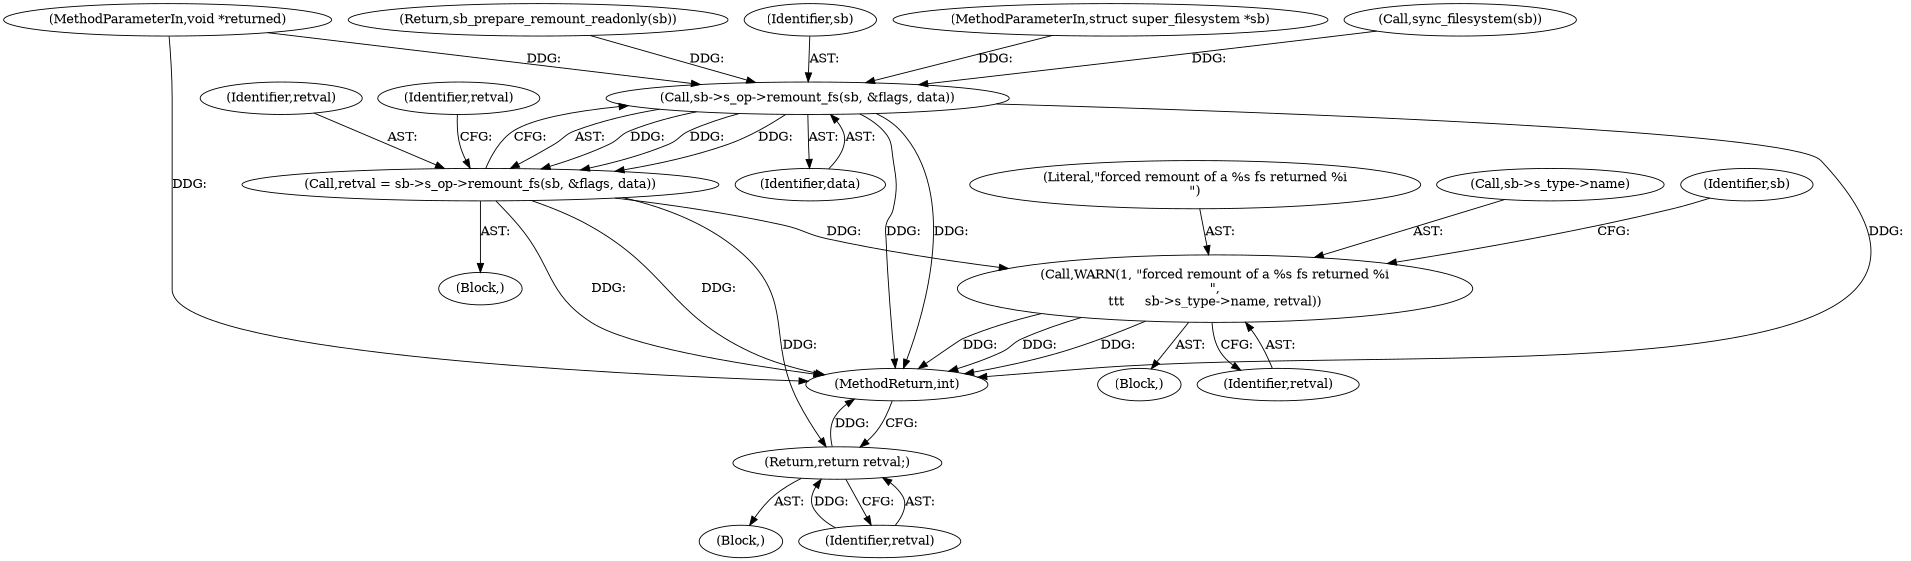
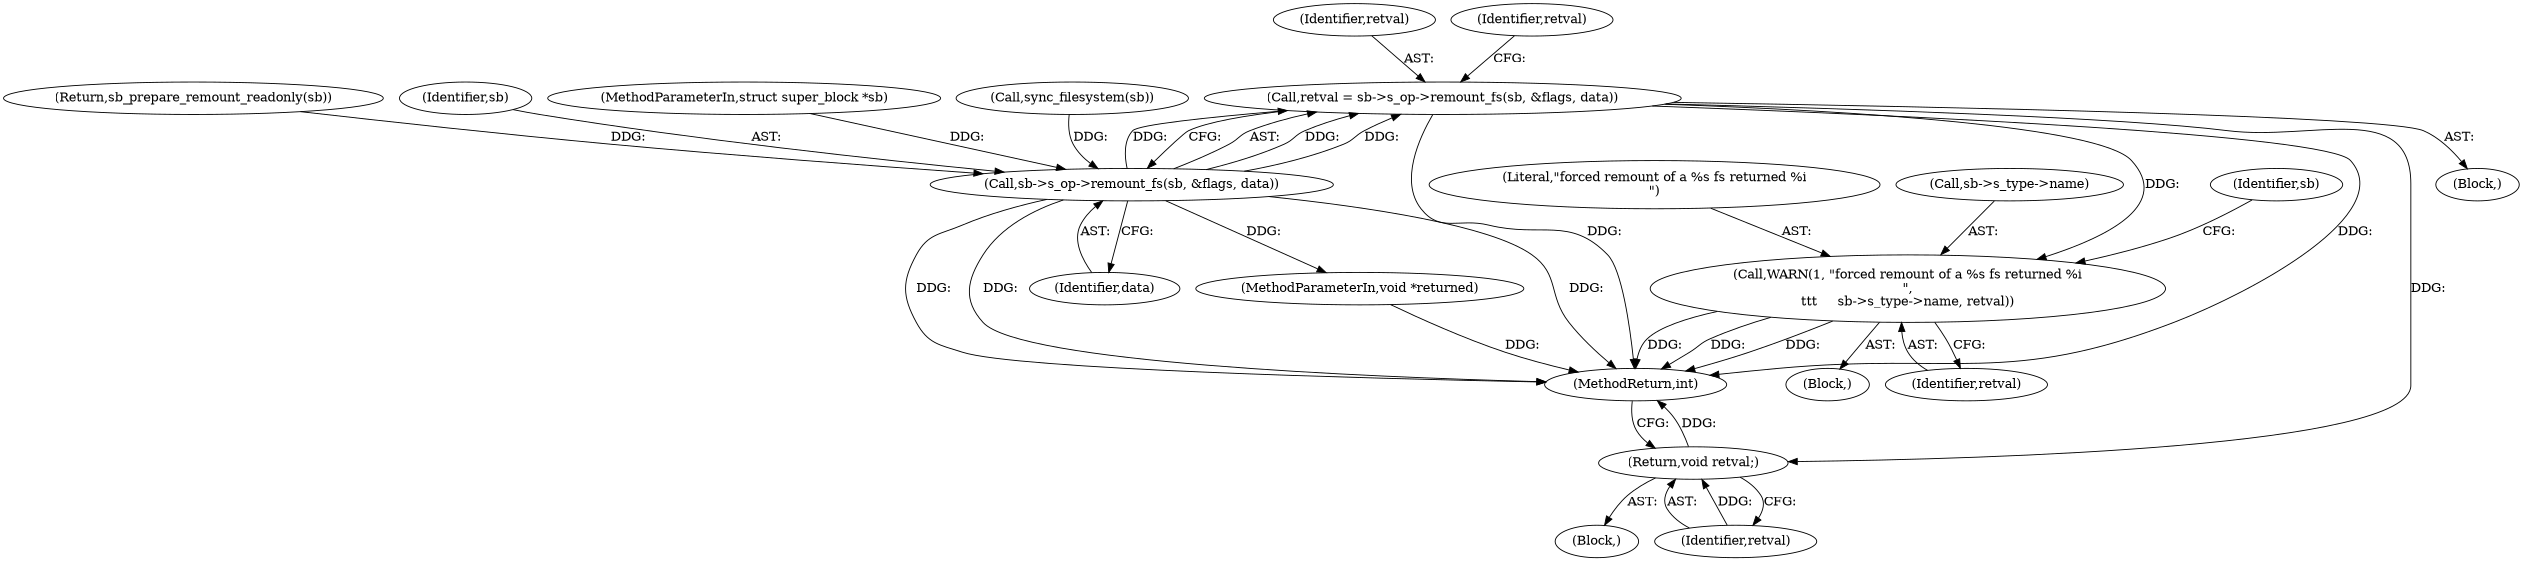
  digraph {
    n1 [label="(MethodParameterIn,void *returned)"]
    n2 [label="(Call,sb->s_op->remount_fs(sb, &flags, data))"]
    n3 [label="(MethodReturn,int)"]
    n4 [label="(Call,retval = sb->s_op->remount_fs(sb, &flags, data))"]
    n5 [label="(Identifier,data)"]
-   n6 [label="(Return,return retval;)"]
+   n6 [label="(Return,void retval;)"]
    n7 [label="(Call,WARN(1, \"forced remount of a %s fs returned %i\n\",\n\t\t\t     sb->s_type->name, retval))"]
    n8 [label="(Block,)"]
    n9 [label="(Block,)"]
    n10 [label="(Identifier,retval)"]
    n11 [label="(Block,)"]
    n12 [label="(Identifier,retval)"]
    n13 [label="(Identifier,sb)"]
    n14 [label="(Return,sb_prepare_remount_readonly(sb))"]
    n15 [label="(Identifier,sb)"]
    n16 [label="(Literal,\"forced remount of a %s fs returned %i\n\")"]
    n17 [label="(Identifier,retval)"]
    n18 [label="(Call,sb->s_type->name)"]
-   n19 [label="(MethodParameterIn,struct super_filesystem *sb)"]
+   n19 [label="(MethodParameterIn,struct super_block *sb)"]
    n20 [label="(Call,sync_filesystem(sb))"]
    n21 [label="(Identifier,retval)"]
-   n1 -> n2 [label="DDG: "]
+   n2 -> n1 [label="DDG: "]
    n1 -> n3 [label="DDG: "]
    n2 -> n3 [label="DDG: "]
    n2 -> n3 [label="DDG: "]
    n2 -> n3 [label="DDG: "]
    n2 -> n4 [label="AST: "]
    n2 -> n4 [label="DDG: "]
    n2 -> n4 [label="DDG: "]
    n2 -> n4 [label="DDG: "]
-   n2 -> n5 [label="AST: "]
+   n2 -> n5 [label="CFG: "]
    n3 -> n6 [label="CFG: "]
    n4 -> n2 [label="CFG: "]
    n4 -> n3 [label="DDG: "]
    n4 -> n3 [label="DDG: "]
    n4 -> n6 [label="DDG: "]
    n4 -> n7 [label="DDG: "]
    n4 -> n8 [label="AST: "]
    n5 -> n2 [label="AST: "]
    n6 -> n3 [label="DDG: "]
    n6 -> n11 [label="AST: "]
    n6 -> n12 [label="CFG: "]
    n7 -> n3 [label="DDG: "]
    n7 -> n3 [label="DDG: "]
    n7 -> n3 [label="DDG: "]
    n7 -> n9 [label="AST: "]
    n7 -> n10 [label="CFG: "]
    n10 -> n7 [label="AST: "]
    n12 -> n6 [label="AST: "]
    n12 -> n6 [label="DDG: "]
    n13 -> n7 [label="CFG: "]
    n14 -> n2 [label="DDG: "]
    n15 -> n2 [label="AST: "]
    n16 -> n7 [label="AST: "]
    n17 -> n4 [label="AST: "]
    n18 -> n7 [label="AST: "]
    n19 -> n2 [label="DDG: "]
    n20 -> n2 [label="DDG: "]
    n21 -> n4 [label="CFG: "]
  }
